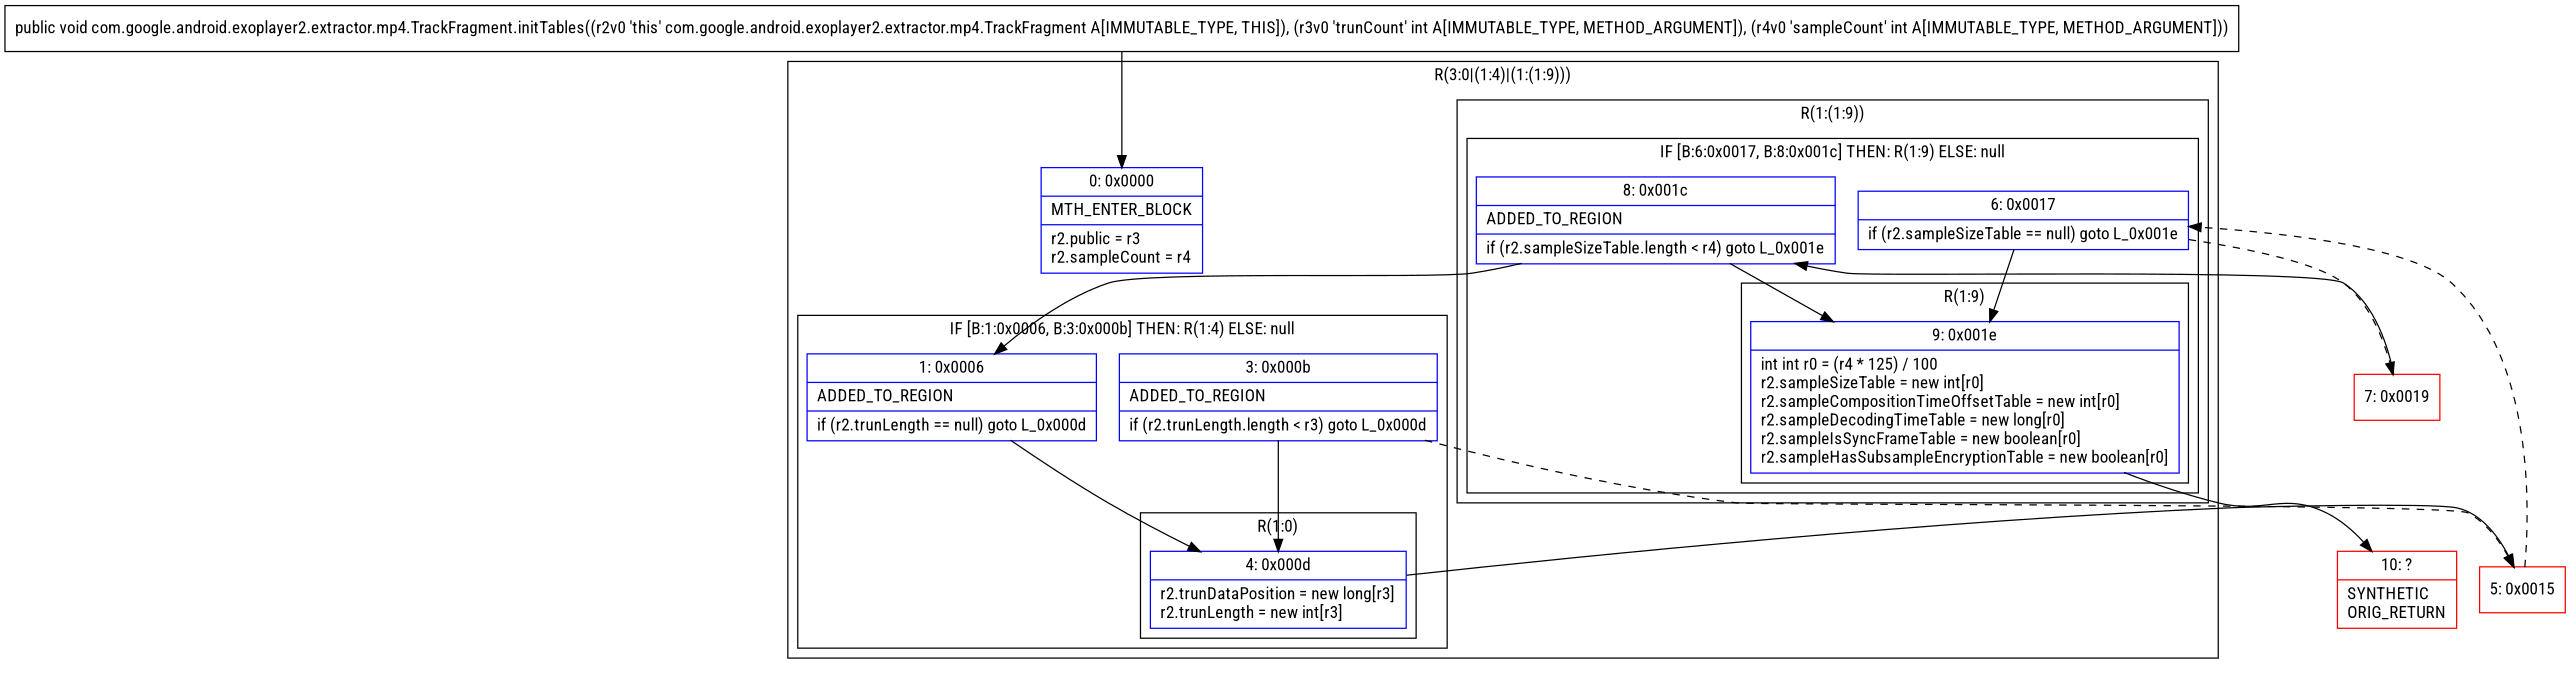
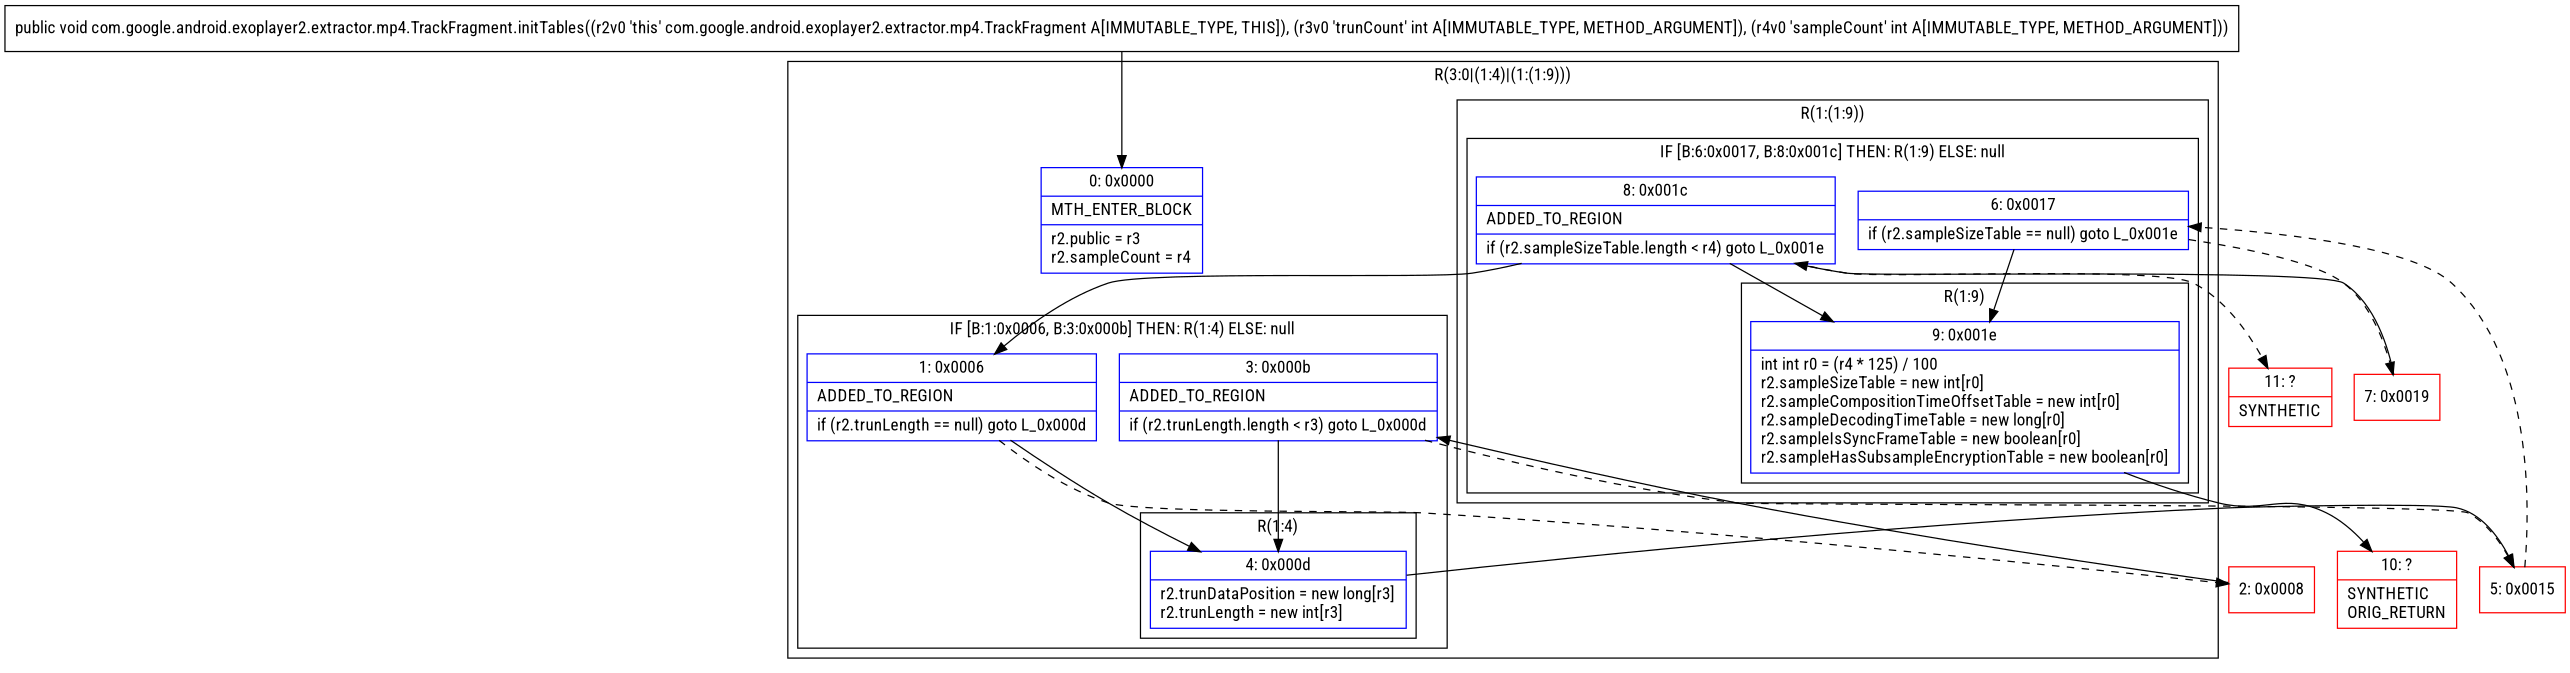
  digraph {
    fontname="Roboto Condensed"
    node [color=blue fontname="Roboto Condensed" shape=record]
    edge [fontname="Roboto Condensed"]
    n1 [label="{4\:\ 0x000d|r2.trunDataPosition = new long[r3]\lr2.trunLength = new int[r3]\l}"]
    n2 [label="{1\:\ 0x0006|ADDED_TO_REGION\l|if (r2.trunLength == null) goto L_0x000d\l}"]
    n3 [label="{3\:\ 0x000b|ADDED_TO_REGION\l|if (r2.trunLength.length \< r3) goto L_0x000d\l}"]
    n4 [label="{9\:\ 0x001e|int int r0 = (r4 * 125) \/ 100\lr2.sampleSizeTable = new int[r0]\lr2.sampleCompositionTimeOffsetTable = new int[r0]\lr2.sampleDecodingTimeTable = new long[r0]\lr2.sampleIsSyncFrameTable = new boolean[r0]\lr2.sampleHasSubsampleEncryptionTable = new boolean[r0]\l}"]
    n5 [label="{6\:\ 0x0017|if (r2.sampleSizeTable == null) goto L_0x001e\l}"]
    n6 [label="{8\:\ 0x001c|ADDED_TO_REGION\l|if (r2.sampleSizeTable.length \< r4) goto L_0x001e\l}"]
    n7 [label="{0\:\ 0x0000|MTH_ENTER_BLOCK\l|r2.public = r3\lr2.sampleCount = r4\l}"]
    n8 [color=red label="{5\:\ 0x0015}"]
+   n9 [color=red label="{2\:\ 0x0008}"]
    n10 [color=red label="{10\:\ ?|SYNTHETIC\lORIG_RETURN\l}"]
    n11 [color=red label="{7\:\ 0x0019}"]
+   n12 [color=red label="{11\:\ ?|SYNTHETIC\l}"]
    n13 [label="{public void com.google.android.exoplayer2.extractor.mp4.TrackFragment.initTables((r2v0 'this' com.google.android.exoplayer2.extractor.mp4.TrackFragment A[IMMUTABLE_TYPE, THIS]), (r3v0 'trunCount' int A[IMMUTABLE_TYPE, METHOD_ARGUMENT]), (r4v0 'sampleCount' int A[IMMUTABLE_TYPE, METHOD_ARGUMENT])) }" color=""]
    subgraph cluster_1 {
      label="R(3:0|(1:4)|(1:(1:9)))"
      n7
      subgraph cluster_2 {
        label="IF [B:1:0x0006, B:3:0x000b] THEN: R(1:4) ELSE: null"
        n2
        n3
        subgraph cluster_3 {
-         label="R(1:0)"
+         label="R(1:4)"
          n1
        }
      }
      subgraph cluster_4 {
        label="R(1:(1:9))"
        subgraph cluster_5 {
          label="IF [B:6:0x0017, B:8:0x001c] THEN: R(1:9) ELSE: null"
          n5
          n6
          subgraph cluster_6 {
            label="R(1:9)"
            n4
          }
        }
      }
    }
    n1 -> n8
    n2 -> n1
+   n2 -> n9 [style=dashed]
    n3 -> n1
    n3 -> n8 [style=dashed]
    n4 -> n10
    n5 -> n4
    n5 -> n11 [style=dashed]
    n6 -> n2
    n6 -> n4
+   n6 -> n12 [style=dashed]
    n8 -> n5 [style=dashed]
+   n9 -> n3
    n11 -> n6
    n13 -> n7
  }
